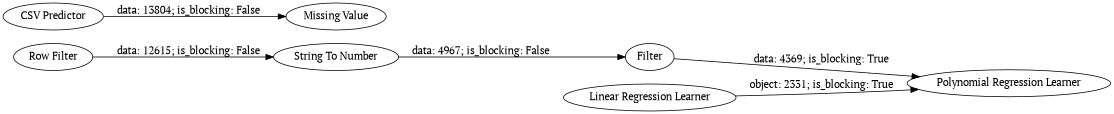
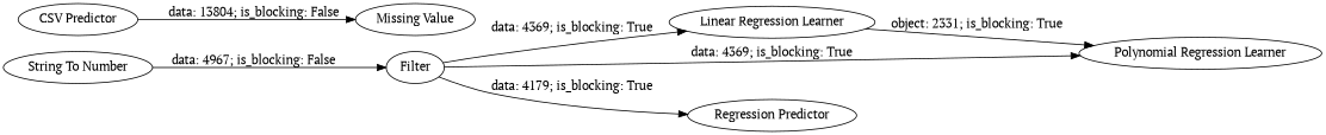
  digraph {
    fontname="PT Serif"
    rankdir=LR
    node [fontname="PT Serif"]
    edge [fontname="PT Serif"]
-   n1 [label="Row Filter"]
    n2 [label="String To Number"]
    n3 [label=Filter]
    n4 [label="Missing Value"]
    n5 [label="Linear Regression Learner"]
    n6 [label="Polynomial Regression Learner"]
+   n7 [label="Regression Predictor"]
    n8 [label="CSV Predictor"]
-   n1 -> n2 [label="data: 12615; is_blocking: False"]
    n2 -> n3 [label="data: 4967; is_blocking: False"]
+   n3 -> n5 [label="data: 4369; is_blocking: True"]
    n3 -> n6 [label="data: 4369; is_blocking: True"]
+   n3 -> n7 [label="data: 4179; is_blocking: True"]
    n5 -> n6 [label="object: 2331; is_blocking: True"]
    n8 -> n4 [label="data: 13804; is_blocking: False"]
  }
